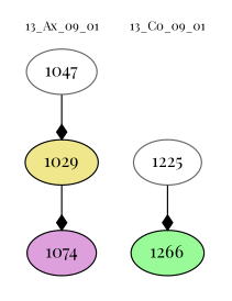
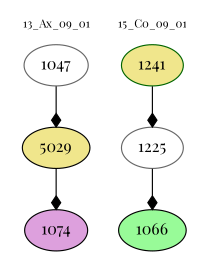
  digraph {
    fontname="Playfair Display"
    node [color=black fillcolor=white fontname="Playfair Display" style=filled]
    edge [arrowhead=diamond color=black fontname="Playfair Display"]
    n1 [color=gray40 label=1047]
-   n2 [fillcolor=khaki label=1029]
+   n2 [fillcolor=khaki label=5029]
    n3 [fillcolor=plum label=1074]
+   n4 [color=darkgreen fillcolor=khaki label=1241]
    n5 [color=gray40 label=1225]
-   n6 [fillcolor=palegreen label=1266]
+   n6 [fillcolor=palegreen label=1066]
    subgraph cluster_1 {
      color=white
      fontsize=10
      label="13_Ax_09_01"
      n1
      n2
      n3
    }
    subgraph cluster_2 {
      color=white
      fontsize=10
-     label="13_C0_09_01"
+     label="15_C0_09_01"
+     n4
      n5
      n6
    }
    n1 -> n2
    n2 -> n3
+   n4 -> n5
    n5 -> n6
  }
